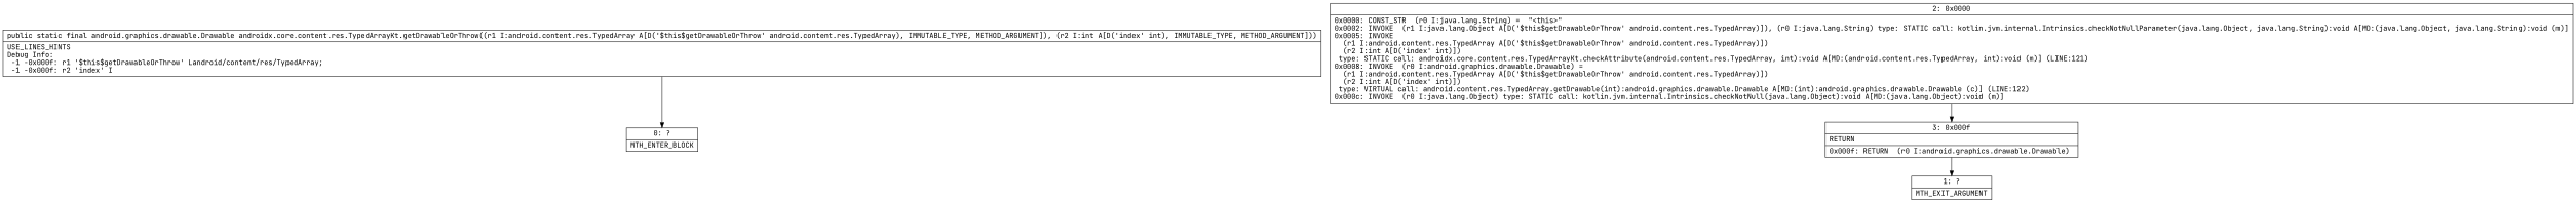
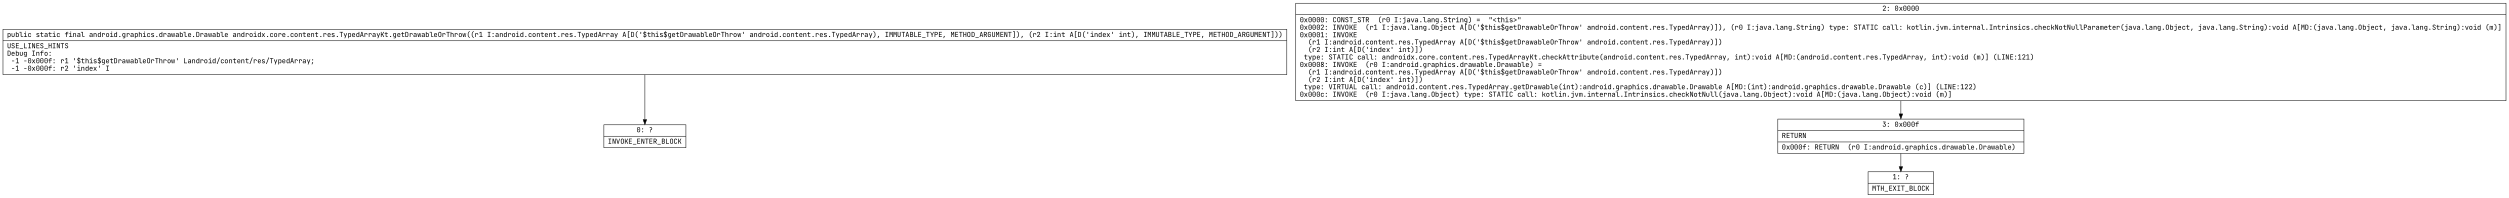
  digraph {
    fontname="JetBrains Mono"
    node [fontname="JetBrains Mono" shape=record]
    edge [fontname="JetBrains Mono"]
-   n1 [label="{0\:\ ?|MTH_ENTER_BLOCK\l}"]
-   n2 [label="{2\:\ 0x0000|0x0000: CONST_STR  (r0 I:java.lang.String) =  \"\<this\>\" \l0x0002: INVOKE  (r1 I:java.lang.Object A[D('$this$getDrawableOrThrow' android.content.res.TypedArray)]), (r0 I:java.lang.String) type: STATIC call: kotlin.jvm.internal.Intrinsics.checkNotNullParameter(java.lang.Object, java.lang.String):void A[MD:(java.lang.Object, java.lang.String):void (m)]\l0x0005: INVOKE  \l  (r1 I:android.content.res.TypedArray A[D('$this$getDrawableOrThrow' android.content.res.TypedArray)])\l  (r2 I:int A[D('index' int)])\l type: STATIC call: androidx.core.content.res.TypedArrayKt.checkAttribute(android.content.res.TypedArray, int):void A[MD:(android.content.res.TypedArray, int):void (m)] (LINE:121)\l0x0008: INVOKE  (r0 I:android.graphics.drawable.Drawable) = \l  (r1 I:android.content.res.TypedArray A[D('$this$getDrawableOrThrow' android.content.res.TypedArray)])\l  (r2 I:int A[D('index' int)])\l type: VIRTUAL call: android.content.res.TypedArray.getDrawable(int):android.graphics.drawable.Drawable A[MD:(int):android.graphics.drawable.Drawable (c)] (LINE:122)\l0x000c: INVOKE  (r0 I:java.lang.Object) type: STATIC call: kotlin.jvm.internal.Intrinsics.checkNotNull(java.lang.Object):void A[MD:(java.lang.Object):void (m)]\l}"]
+   n1 [label="{0\:\ ?|INVOKE_ENTER_BLOCK\l}"]
+   n2 [label="{2\:\ 0x0000|0x0000: CONST_STR  (r0 I:java.lang.String) =  \"\<this\>\" \l0x0002: INVOKE  (r1 I:java.lang.Object A[D('$this$getDrawableOrThrow' android.content.res.TypedArray)]), (r0 I:java.lang.String) type: STATIC call: kotlin.jvm.internal.Intrinsics.checkNotNullParameter(java.lang.Object, java.lang.String):void A[MD:(java.lang.Object, java.lang.String):void (m)]\l0x0001: INVOKE  \l  (r1 I:android.content.res.TypedArray A[D('$this$getDrawableOrThrow' android.content.res.TypedArray)])\l  (r2 I:int A[D('index' int)])\l type: STATIC call: androidx.core.content.res.TypedArrayKt.checkAttribute(android.content.res.TypedArray, int):void A[MD:(android.content.res.TypedArray, int):void (m)] (LINE:121)\l0x0008: INVOKE  (r0 I:android.graphics.drawable.Drawable) = \l  (r1 I:android.content.res.TypedArray A[D('$this$getDrawableOrThrow' android.content.res.TypedArray)])\l  (r2 I:int A[D('index' int)])\l type: VIRTUAL call: android.content.res.TypedArray.getDrawable(int):android.graphics.drawable.Drawable A[MD:(int):android.graphics.drawable.Drawable (c)] (LINE:122)\l0x000c: INVOKE  (r0 I:java.lang.Object) type: STATIC call: kotlin.jvm.internal.Intrinsics.checkNotNull(java.lang.Object):void A[MD:(java.lang.Object):void (m)]\l}"]
    n3 [label="{3\:\ 0x000f|RETURN\l|0x000f: RETURN  (r0 I:android.graphics.drawable.Drawable) \l}"]
-   n4 [label="{1\:\ ?|MTH_EXIT_ARGUMENT\l}"]
+   n4 [label="{1\:\ ?|MTH_EXIT_BLOCK\l}"]
    n5 [label="{public static final android.graphics.drawable.Drawable androidx.core.content.res.TypedArrayKt.getDrawableOrThrow((r1 I:android.content.res.TypedArray A[D('$this$getDrawableOrThrow' android.content.res.TypedArray), IMMUTABLE_TYPE, METHOD_ARGUMENT]), (r2 I:int A[D('index' int), IMMUTABLE_TYPE, METHOD_ARGUMENT]))  | USE_LINES_HINTS\lDebug Info:\l  \-1 \-0x000f: r1 '$this$getDrawableOrThrow' Landroid\/content\/res\/TypedArray;\l  \-1 \-0x000f: r2 'index' I\l}"]
    n2 -> n3
    n3 -> n4
    n5 -> n1
  }
